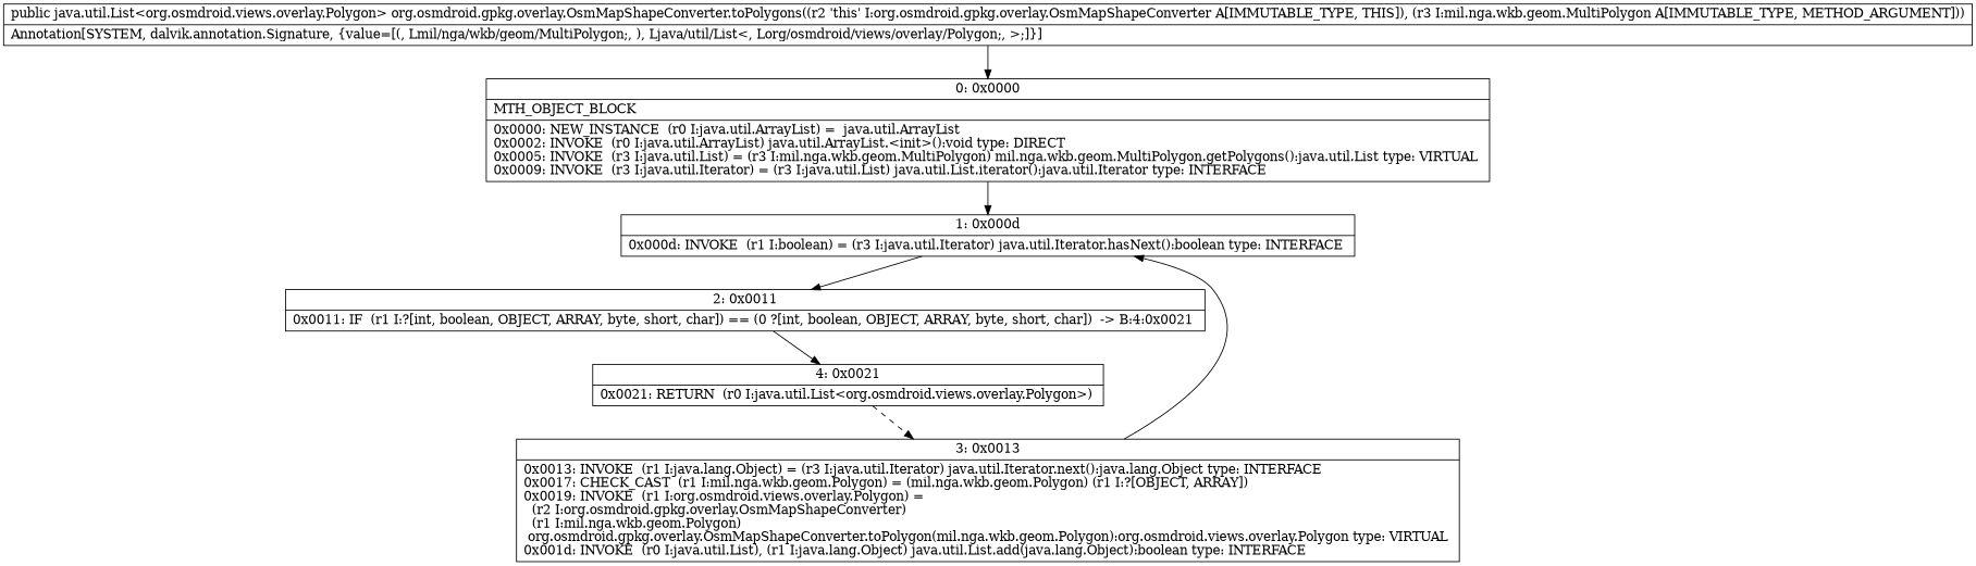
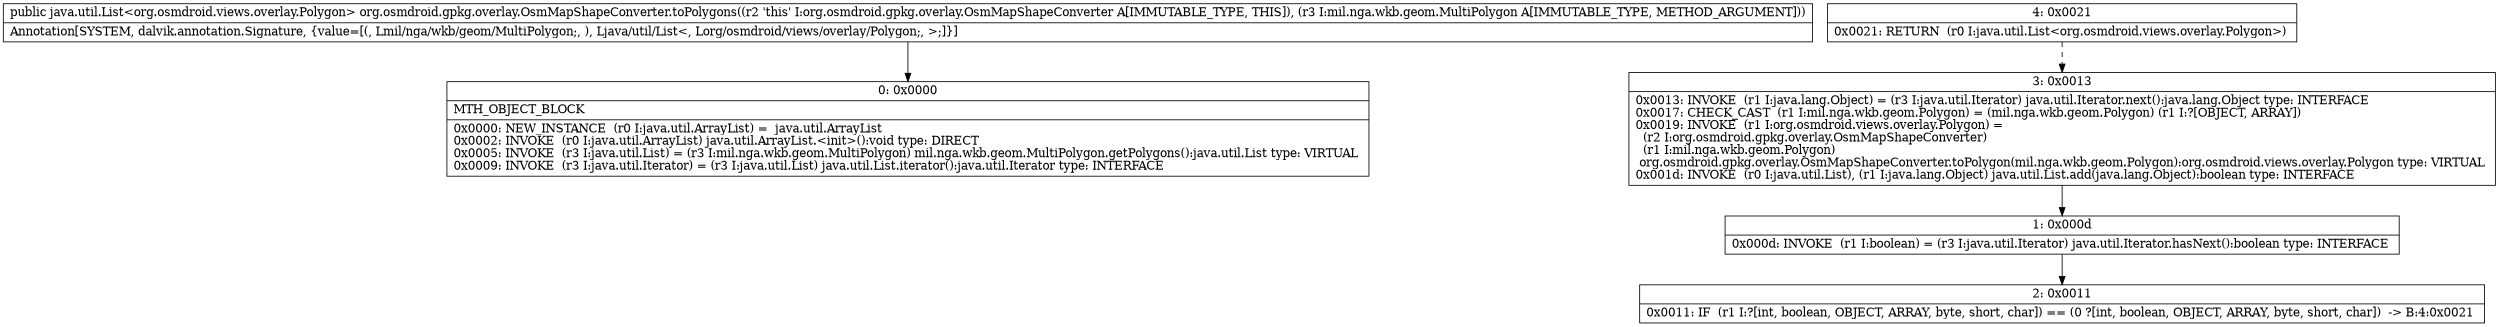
  digraph {
    node [shape=record]
    n1 [label="{0\:\ 0x0000|MTH_OBJECT_BLOCK\l|0x0000: NEW_INSTANCE  (r0 I:java.util.ArrayList) =  java.util.ArrayList \l0x0002: INVOKE  (r0 I:java.util.ArrayList) java.util.ArrayList.\<init\>():void type: DIRECT \l0x0005: INVOKE  (r3 I:java.util.List) = (r3 I:mil.nga.wkb.geom.MultiPolygon) mil.nga.wkb.geom.MultiPolygon.getPolygons():java.util.List type: VIRTUAL \l0x0009: INVOKE  (r3 I:java.util.Iterator) = (r3 I:java.util.List) java.util.List.iterator():java.util.Iterator type: INTERFACE \l}"]
    n2 [label="{1\:\ 0x000d|0x000d: INVOKE  (r1 I:boolean) = (r3 I:java.util.Iterator) java.util.Iterator.hasNext():boolean type: INTERFACE \l}"]
    n3 [label="{2\:\ 0x0011|0x0011: IF  (r1 I:?[int, boolean, OBJECT, ARRAY, byte, short, char]) == (0 ?[int, boolean, OBJECT, ARRAY, byte, short, char])  \-\> B:4:0x0021 \l}"]
    n4 [label="{4\:\ 0x0021|0x0021: RETURN  (r0 I:java.util.List\<org.osmdroid.views.overlay.Polygon\>) \l}"]
    n5 [label="{3\:\ 0x0013|0x0013: INVOKE  (r1 I:java.lang.Object) = (r3 I:java.util.Iterator) java.util.Iterator.next():java.lang.Object type: INTERFACE \l0x0017: CHECK_CAST  (r1 I:mil.nga.wkb.geom.Polygon) = (mil.nga.wkb.geom.Polygon) (r1 I:?[OBJECT, ARRAY]) \l0x0019: INVOKE  (r1 I:org.osmdroid.views.overlay.Polygon) = \l  (r2 I:org.osmdroid.gpkg.overlay.OsmMapShapeConverter)\l  (r1 I:mil.nga.wkb.geom.Polygon)\l org.osmdroid.gpkg.overlay.OsmMapShapeConverter.toPolygon(mil.nga.wkb.geom.Polygon):org.osmdroid.views.overlay.Polygon type: VIRTUAL \l0x001d: INVOKE  (r0 I:java.util.List), (r1 I:java.lang.Object) java.util.List.add(java.lang.Object):boolean type: INTERFACE \l}"]
    n6 [label="{public java.util.List\<org.osmdroid.views.overlay.Polygon\> org.osmdroid.gpkg.overlay.OsmMapShapeConverter.toPolygons((r2 'this' I:org.osmdroid.gpkg.overlay.OsmMapShapeConverter A[IMMUTABLE_TYPE, THIS]), (r3 I:mil.nga.wkb.geom.MultiPolygon A[IMMUTABLE_TYPE, METHOD_ARGUMENT]))  | Annotation[SYSTEM, dalvik.annotation.Signature, \{value=[(, Lmil\/nga\/wkb\/geom\/MultiPolygon;, ), Ljava\/util\/List\<, Lorg\/osmdroid\/views\/overlay\/Polygon;, \>;]\}]\l}"]
-   n1 -> n2
    n2 -> n3
-   n3 -> n4
    n4 -> n5 [style=dashed]
    n5 -> n2
    n6 -> n1
  }
